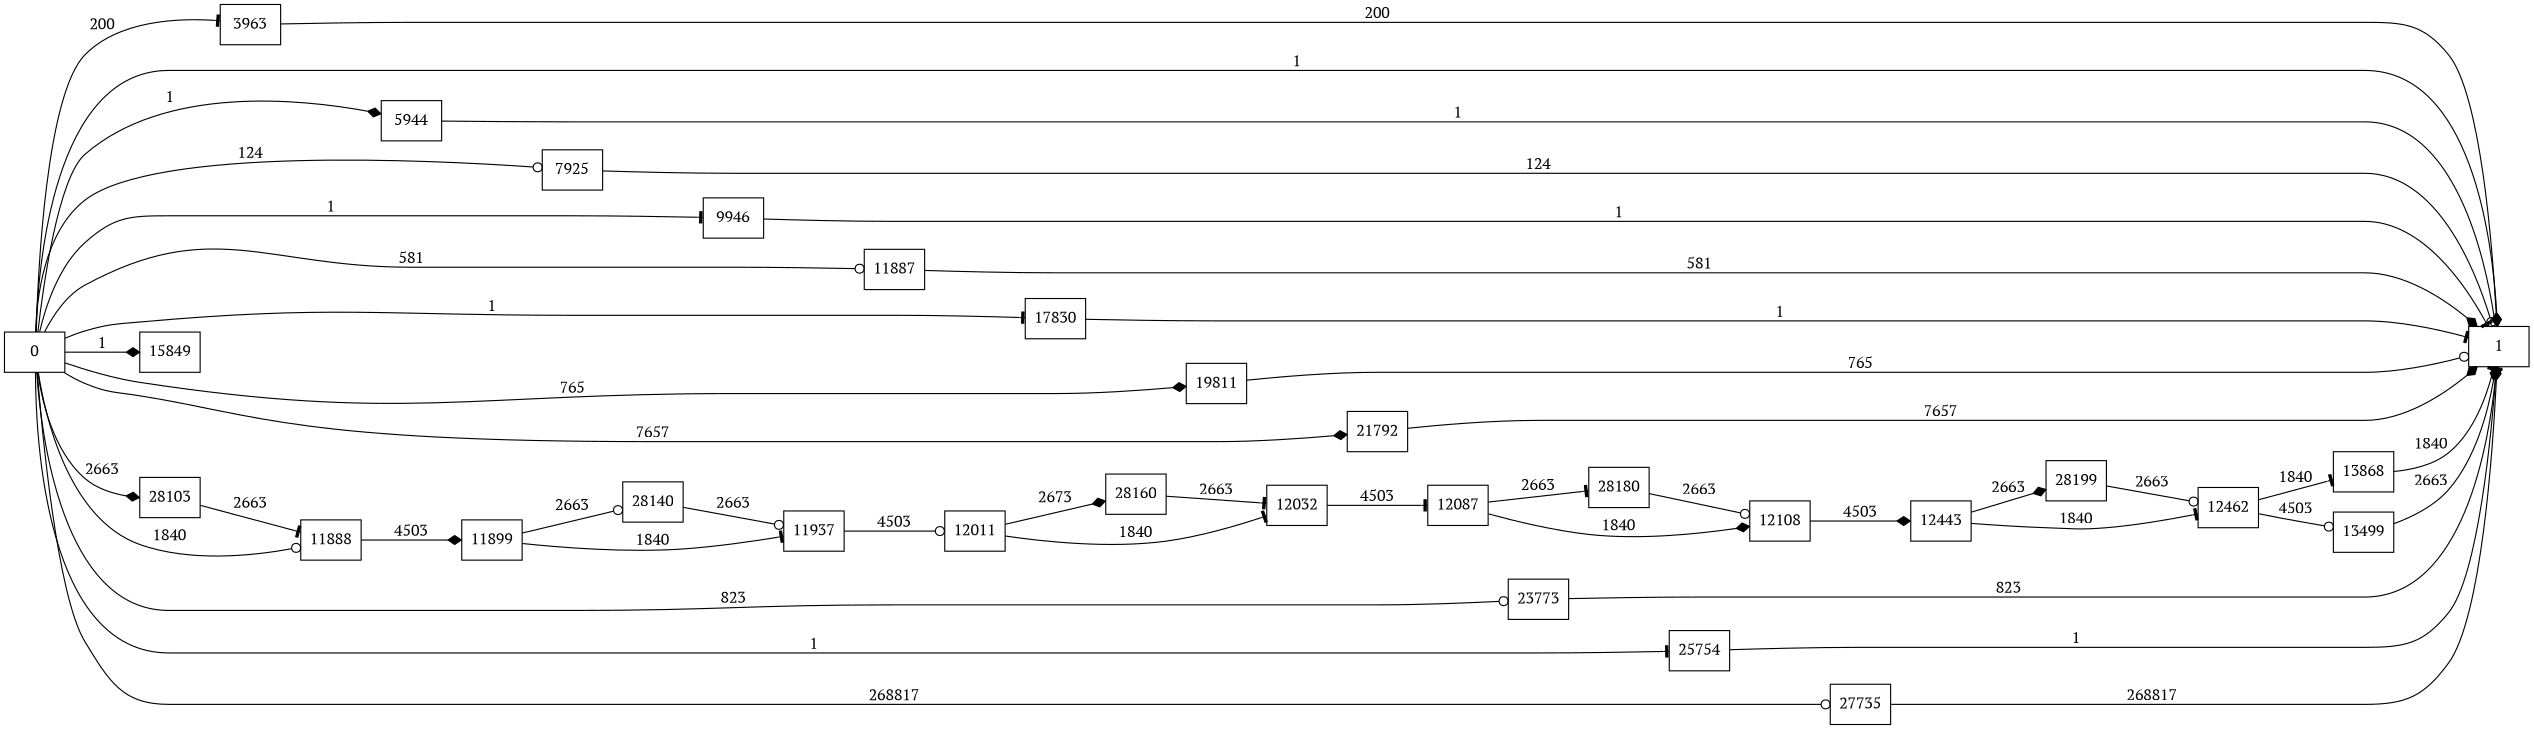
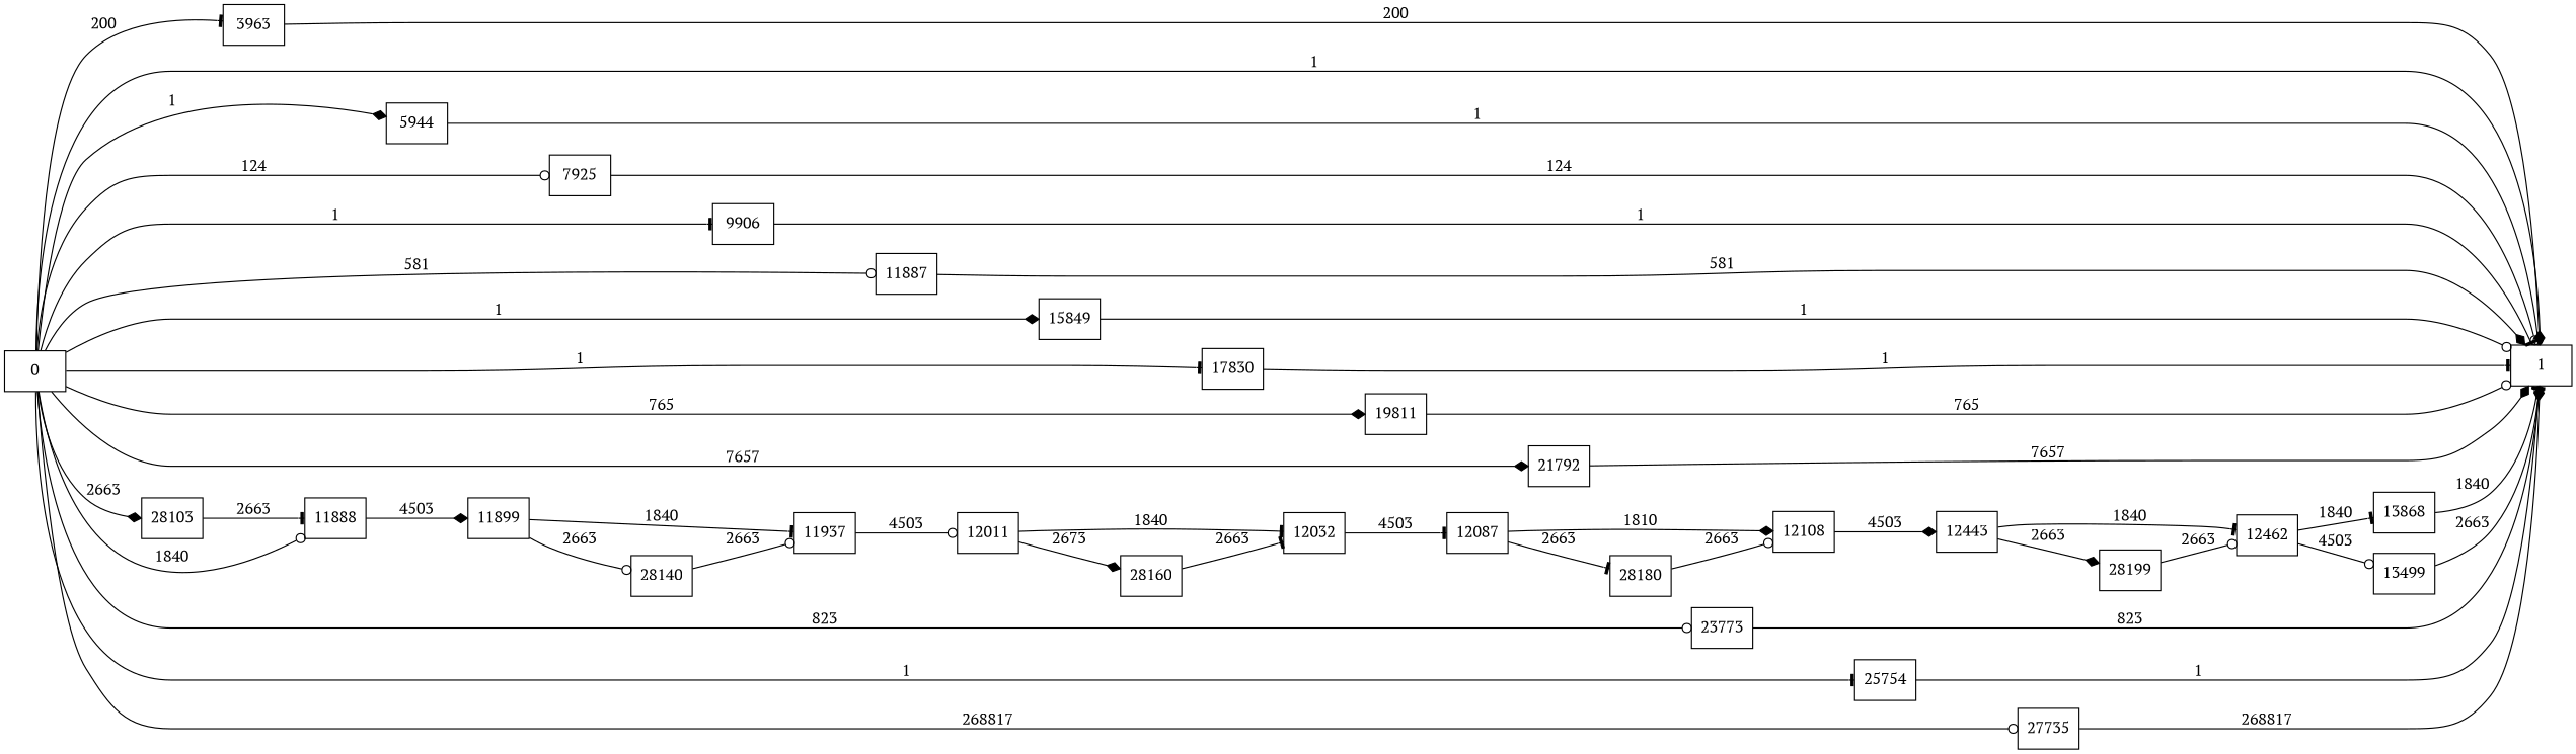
  digraph {
    fontname="PT Serif"
    rankdir=LR
    node [fontname="PT Serif" shape=rectangle]
    edge [arrowhead=diamond fontname="PT Serif"]
    3963
    1
    5944
    7925
-   9906 [label=9946]
+   9906
    11887
    11888
    11899
    11937
    28140
    12011
    12032
    28160
    12087
    12108
    28180
    12443
    12462
    28199
    13499
    13868
    15849
    17830
    19811
    21792
    23773
    25754
    27735
    28103
    0
    3963 -> 1 [label=200]
    5944 -> 1 [arrowhead=odot label=1]
    7925 -> 1 [arrowhead=odot label=124]
    9906 -> 1 [arrowhead=tee label=1]
    11887 -> 1 [label=581]
    11888 -> 11899 [label=4503]
    11899 -> 11937 [arrowhead=tee label=1840]
    11899 -> 28140 [arrowhead=odot label=2663]
    11937 -> 12011 [arrowhead=odot label=4503]
    28140 -> 11937 [arrowhead=odot label=2663]
    12011 -> 12032 [arrowhead=tee label=1840]
    12011 -> 28160 [label=2673]
    12032 -> 12087 [arrowhead=tee label=4503]
    28160 -> 12032 [arrowhead=tee label=2663]
-   12087 -> 12108 [label=1840]
+   12087 -> 12108 [label=1810]
    12087 -> 28180 [arrowhead=tee label=2663]
    12108 -> 12443 [label=4503]
    28180 -> 12108 [arrowhead=odot label=2663]
    12443 -> 12462 [arrowhead=tee label=1840]
    12443 -> 28199 [label=2663]
    12462 -> 13499 [arrowhead=odot label=4503]
    12462 -> 13868 [arrowhead=tee label=1840]
    28199 -> 12462 [arrowhead=odot label=2663]
    13499 -> 1 [label=2663]
    13868 -> 1 [arrowhead=tee label=1840]
+   15849 -> 1 [arrowhead=odot label=1]
    17830 -> 1 [arrowhead=tee label=1]
    19811 -> 1 [arrowhead=odot label=765]
    21792 -> 1 [label=7657]
    23773 -> 1 [arrowhead=odot label=823]
    25754 -> 1 [arrowhead=tee label=1]
    27735 -> 1 [label=268817]
    28103 -> 11888 [arrowhead=tee label=2663]
    0 -> 3963 [arrowhead=tee label=200]
    0 -> 1 [label=1]
    0 -> 5944 [label=1]
    0 -> 7925 [arrowhead=odot label=124]
    0 -> 9906 [arrowhead=tee label=1]
    0 -> 11887 [arrowhead=odot label=581]
    0 -> 11888 [arrowhead=odot label=1840]
    0 -> 15849 [label=1]
    0 -> 17830 [arrowhead=tee label=1]
    0 -> 19811 [label=765]
    0 -> 21792 [label=7657]
    0 -> 23773 [arrowhead=odot label=823]
    0 -> 25754 [arrowhead=tee label=1]
    0 -> 27735 [arrowhead=odot label=268817]
    0 -> 28103 [label=2663]
  }
